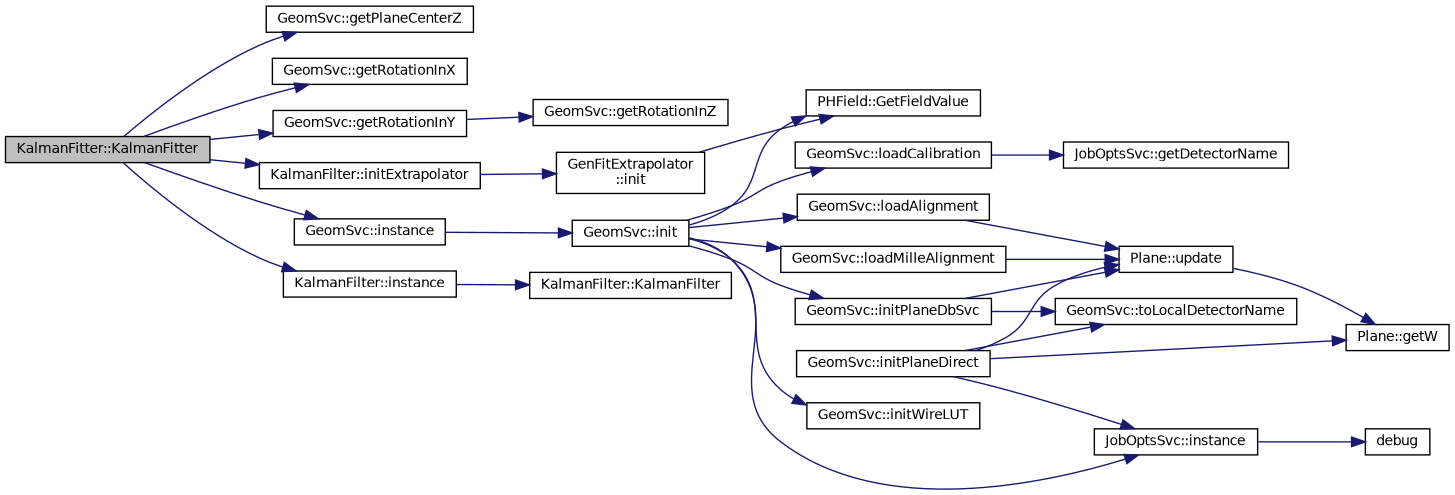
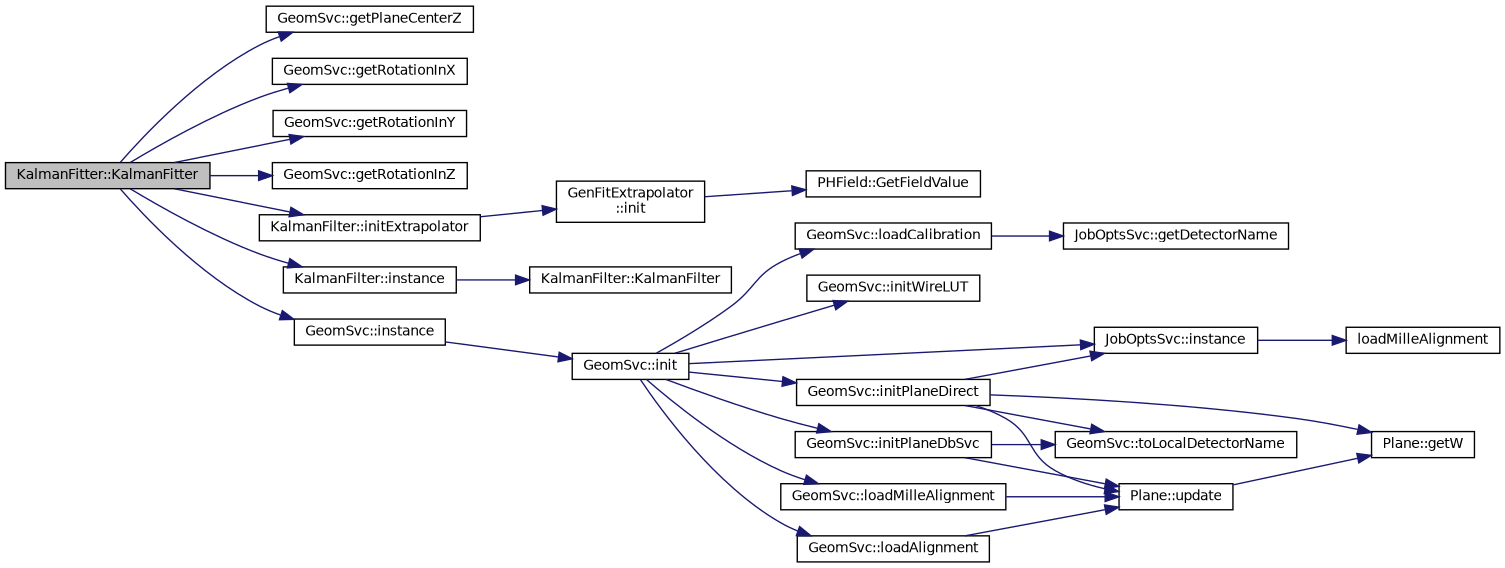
  digraph {
    fontname="DejaVu Sans"
    rankdir=LR
    node [color=black fontname="DejaVu Sans" fontsize=10 shape=record]
    edge [color=midnightblue fontname="DejaVu Sans" fontsize=10 labelfontname=FreeSans labelfontsize=10 style=solid]
    n1 [fillcolor=grey75 fontcolor=black height=0.2 label="KalmanFitter::KalmanFitter" style=filled width=0.4]
    n2 [height=0.2 label="GeomSvc::getPlaneCenterZ" width=0.4]
    n3 [height=0.2 label="GeomSvc::getRotationInX" width=0.4]
    n4 [height=0.2 label="GeomSvc::getRotationInY" width=0.4]
    n5 [height=0.2 label="GeomSvc::getRotationInZ" width=0.4]
    n6 [height=0.2 label="KalmanFilter::initExtrapolator" width=0.4]
    n7 [height=0.2 label="KalmanFilter::instance" width=0.4]
    n8 [height=0.2 label="GeomSvc::instance" width=0.4]
    n9 [height=0.2 label="GenFitExtrapolator\l::init" width=0.4]
    n10 [height=0.2 label="KalmanFilter::KalmanFilter" width=0.4]
    n11 [height=0.2 label="GeomSvc::init" width=0.4]
    n12 [height=0.2 label="PHField::GetFieldValue" width=0.4]
    n13 [height=0.2 label="GeomSvc::initPlaneDbSvc" width=0.4]
    n14 [height=0.2 label="GeomSvc::initPlaneDirect" width=0.4]
    n15 [height=0.2 label="JobOptsSvc::instance" width=0.4]
    n16 [height=0.2 label="GeomSvc::loadMilleAlignment" width=0.4]
    n17 [height=0.2 label="GeomSvc::initWireLUT" width=0.4]
    n18 [height=0.2 label="GeomSvc::loadAlignment" width=0.4]
    n19 [height=0.2 label="GeomSvc::loadCalibration" width=0.4]
    n20 [height=0.2 label="GeomSvc::toLocalDetectorName" width=0.4]
    n21 [height=0.2 label="Plane::update" width=0.4]
    n22 [height=0.2 label="Plane::getW" width=0.4]
-   n23 [height=0.2 label=debug width=0.4]
+   n23 [height=0.2 label=loadMilleAlignment width=0.4]
    n24 [height=0.2 label="JobOptsSvc::getDetectorName" width=0.4]
    n1 -> n2
    n1 -> n3
    n1 -> n4
-   n4 -> n5
+   n1 -> n5
    n1 -> n6
    n1 -> n7
    n1 -> n8
    n6 -> n9
    n7 -> n10
    n8 -> n11
    n9 -> n12
    n11 -> n13
-   n11 -> n12
+   n11 -> n14
    n11 -> n15
    n11 -> n16
    n11 -> n17
    n11 -> n18
    n11 -> n19
    n13 -> n20
    n13 -> n21
    n14 -> n15
    n14 -> n20
    n14 -> n21
    n14 -> n22
    n15 -> n23
    n16 -> n21
    n18 -> n21
    n19 -> n24
    n21 -> n22
  }
